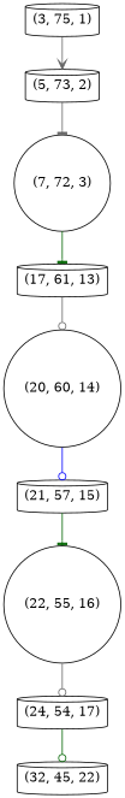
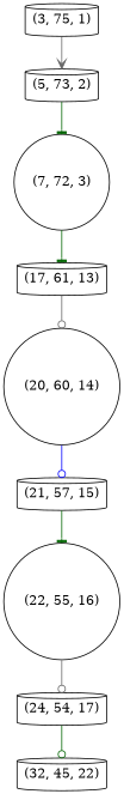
  digraph {
    node [shape=cylinder]
    edge [arrowhead=odot color=gray40]
    "(3, 75, 1)"
    "(5, 73, 2)"
    "(7, 72, 3)" [shape=circle]
    "(17, 61, 13)"
    "(20, 60, 14)" [shape=circle]
    "(21, 57, 15)"
    "(22, 55, 16)" [shape=circle]
    "(24, 54, 17)"
    "(32, 45, 22)"
    "(3, 75, 1)" -> "(5, 73, 2)" [arrowhead=vee]
-   "(5, 73, 2)" -> "(7, 72, 3)" [arrowhead=tee]
+   "(5, 73, 2)" -> "(7, 72, 3)" [arrowhead=tee color=darkgreen]
    "(7, 72, 3)" -> "(17, 61, 13)" [arrowhead=tee color=darkgreen]
    "(17, 61, 13)" -> "(20, 60, 14)"
    "(20, 60, 14)" -> "(21, 57, 15)" [color=blue]
    "(21, 57, 15)" -> "(22, 55, 16)" [arrowhead=tee color=darkgreen]
    "(22, 55, 16)" -> "(24, 54, 17)"
    "(24, 54, 17)" -> "(32, 45, 22)" [color=darkgreen]
  }
